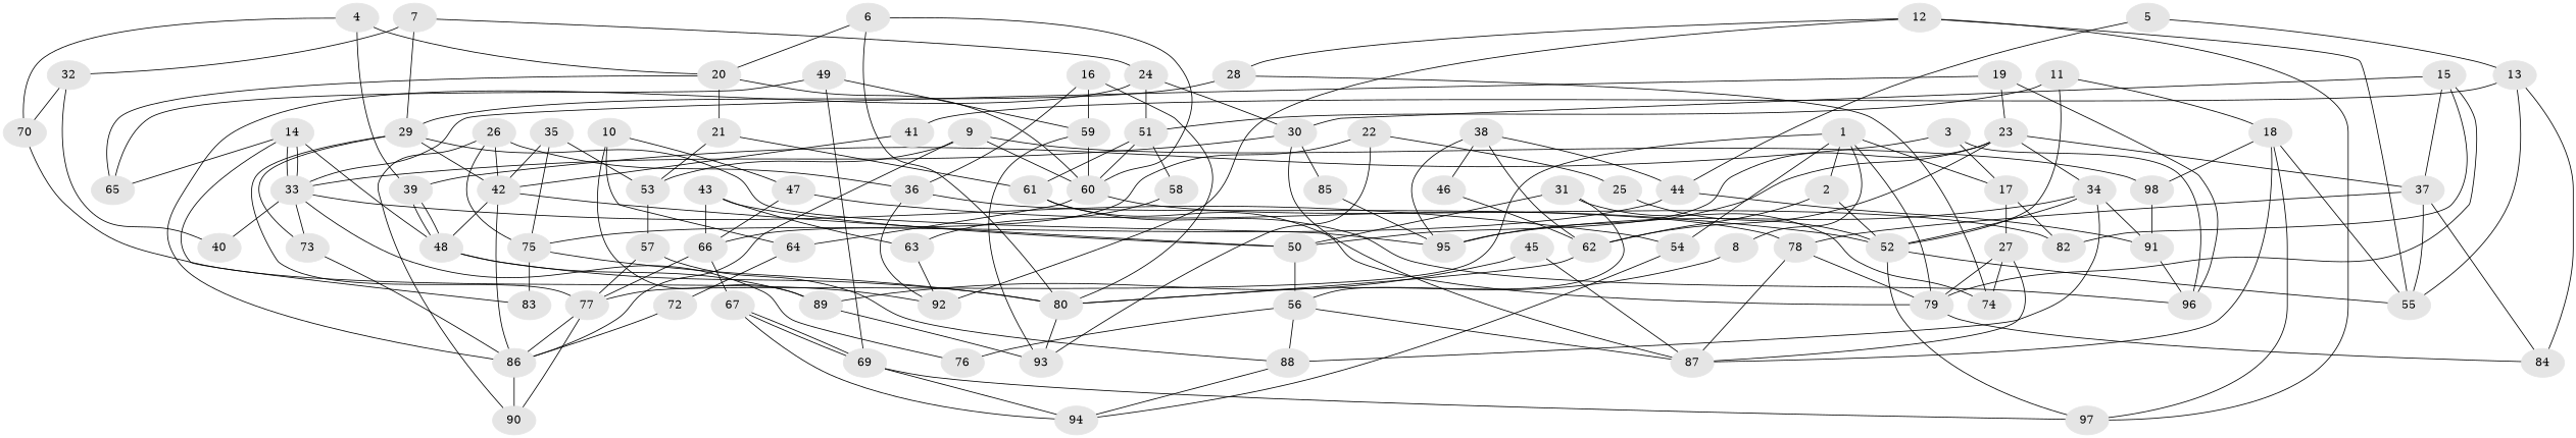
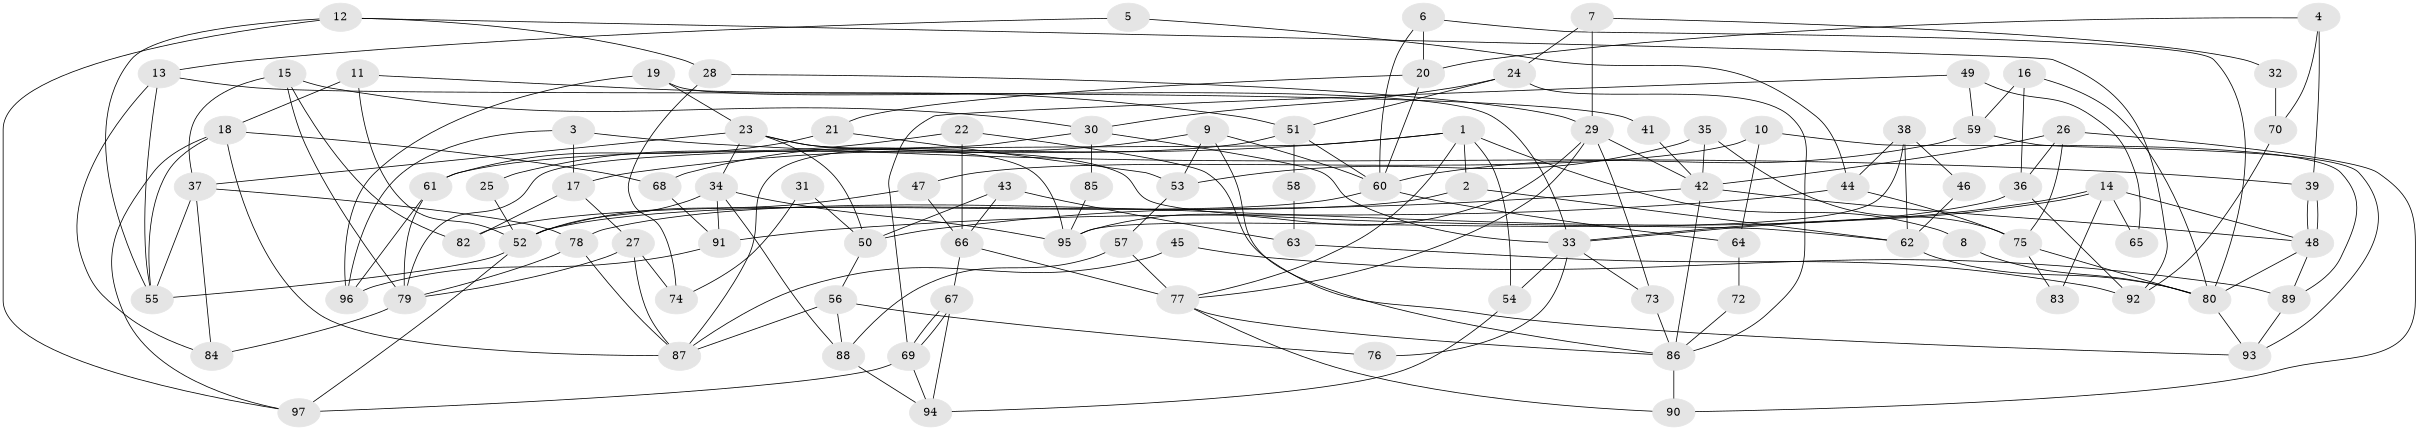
  graph {
    fontname="DejaVu Serif"
    node [color=gray90 fontname="DejaVu Serif" style=filled]
    edge [fontname="DejaVu Serif"]
    1
    2
    8
    17
    54
    77
    79
    52
    62
    80
    82
    27
    94
    86
    90
    55
    97
    3
    39
    96
    48
    4
    20
    70
    60
    65
    21
    92
    5
    13
    44
    84
    41
    75
    91
    6
    64
    93
    7
    24
    29
    32
    51
    30
    95
    42
    73
-   40
    9
    53
-   68 [label=98]
+   68
    57
    10
    47
    89
    66
    72
    11
    18
    87
    61
    58
    12
    28
    74
    14
    33
    83
    76
    15
    37
    85
    78
    16
    36
    59
    19
    23
    34
    50
    22
    25
    67
    88
    56
    26
    31
    35
    38
    46
    43
    63
    45
    49
    69
    1 -- 2
    1 -- 8
    1 -- 17
    1 -- 54
    1 -- 77
    1 -- 79
    2 -- 52
    2 -- 62
    8 -- 80
    17 -- 82
    17 -- 27
    54 -- 94
    77 -- 86
    77 -- 90
    79 -- 84
    52 -- 55
    52 -- 97
    62 -- 80
    80 -- 93
    27 -- 79
    27 -- 87
    27 -- 74
    86 -- 90
    3 -- 17
    3 -- 39
    3 -- 96
    39 -- 48
    39 -- 48
    48 -- 80
    48 -- 89
    4 -- 39
    4 -- 20
    4 -- 70
    20 -- 60
-   20 -- 65
    20 -- 21
    70 -- 92
    60 -- 82
    60 -- 64
    21 -- 53
    21 -- 61
    5 -- 13
    5 -- 44
    13 -- 55
    13 -- 84
    13 -- 41
    44 -- 75
    44 -- 91
    41 -- 42
    75 -- 80
    75 -- 83
    91 -- 96
    6 -- 80
    6 -- 20
    6 -- 60
    64 -- 72
    7 -- 24
    7 -- 29
    7 -- 32
    24 -- 86
    24 -- 51
    24 -- 30
    29 -- 77
    29 -- 95
    29 -- 42
    29 -- 73
    32 -- 70
-   32 -- 40
    51 -- 60
    51 -- 61
    51 -- 58
    30 -- 87
    30 -- 33
    30 -- 85
    42 -- 86
    42 -- 48
    42 -- 50
    73 -- 86
    9 -- 86
    9 -- 60
    9 -- 53
    9 -- 68
    53 -- 57
    68 -- 91
    57 -- 77
    57 -- 88
    10 -- 64
    10 -- 47
    10 -- 89
    47 -- 52
    47 -- 66
    89 -- 93
    66 -- 77
    66 -- 67
    72 -- 86
    11 -- 52
    11 -- 51
    11 -- 18
    18 -- 55
    18 -- 97
    18 -- 68
    18 -- 87
    61 -- 79
    61 -- 96
    58 -- 63
    12 -- 55
    12 -- 97
    12 -- 92
    12 -- 28
    28 -- 29
    28 -- 74
    14 -- 48
    14 -- 65
    14 -- 33
    14 -- 33
    14 -- 83
    33 -- 54
    33 -- 73
-   33 -- 40
    33 -- 76
    15 -- 79
    15 -- 82
    15 -- 30
    15 -- 37
    37 -- 55
    37 -- 84
    37 -- 78
    85 -- 95
    78 -- 79
    78 -- 87
    16 -- 80
    16 -- 36
    16 -- 59
    36 -- 92
    36 -- 78
    59 -- 60
    59 -- 93
    19 -- 96
    19 -- 33
    19 -- 23
    23 -- 62
    23 -- 95
    23 -- 37
    23 -- 34
    23 -- 50
    34 -- 52
    34 -- 91
    34 -- 95
    34 -- 88
    50 -- 56
    22 -- 93
    22 -- 66
    22 -- 25
    25 -- 52
    67 -- 94
    67 -- 69
    67 -- 69
    88 -- 94
    56 -- 87
    56 -- 76
    56 -- 88
    26 -- 90
    26 -- 75
    26 -- 42
    26 -- 36
    31 -- 74
    31 -- 50
-   31 -- 56
    35 -- 75
    35 -- 42
    35 -- 53
    38 -- 62
    38 -- 44
    38 -- 95
    38 -- 46
    46 -- 62
    43 -- 66
    43 -- 50
    43 -- 63
    63 -- 92
    45 -- 89
    45 -- 87
    49 -- 65
    49 -- 59
    49 -- 69
    69 -- 94
    69 -- 97
  }
